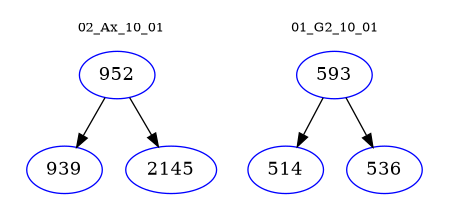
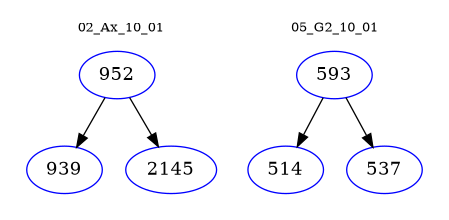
  digraph {
    node [color=blue]
    edge [color=black]
    n1 [label=952]
    n2 [label=939]
    n3 [label=2145]
    n4 [label=593]
    n5 [label=514]
-   n6 [label=536]
+   n6 [label=537]
    subgraph cluster_1 {
      color=white
      fontsize=10
      label="02_Ax_10_01"
      n1
      n2
      n3
    }
    subgraph cluster_2 {
      color=white
      fontsize=10
-     label="01_G2_10_01"
+     label="05_G2_10_01"
      n4
      n5
      n6
    }
    n1 -> n2
    n1 -> n3
    n4 -> n5
    n4 -> n6
  }
